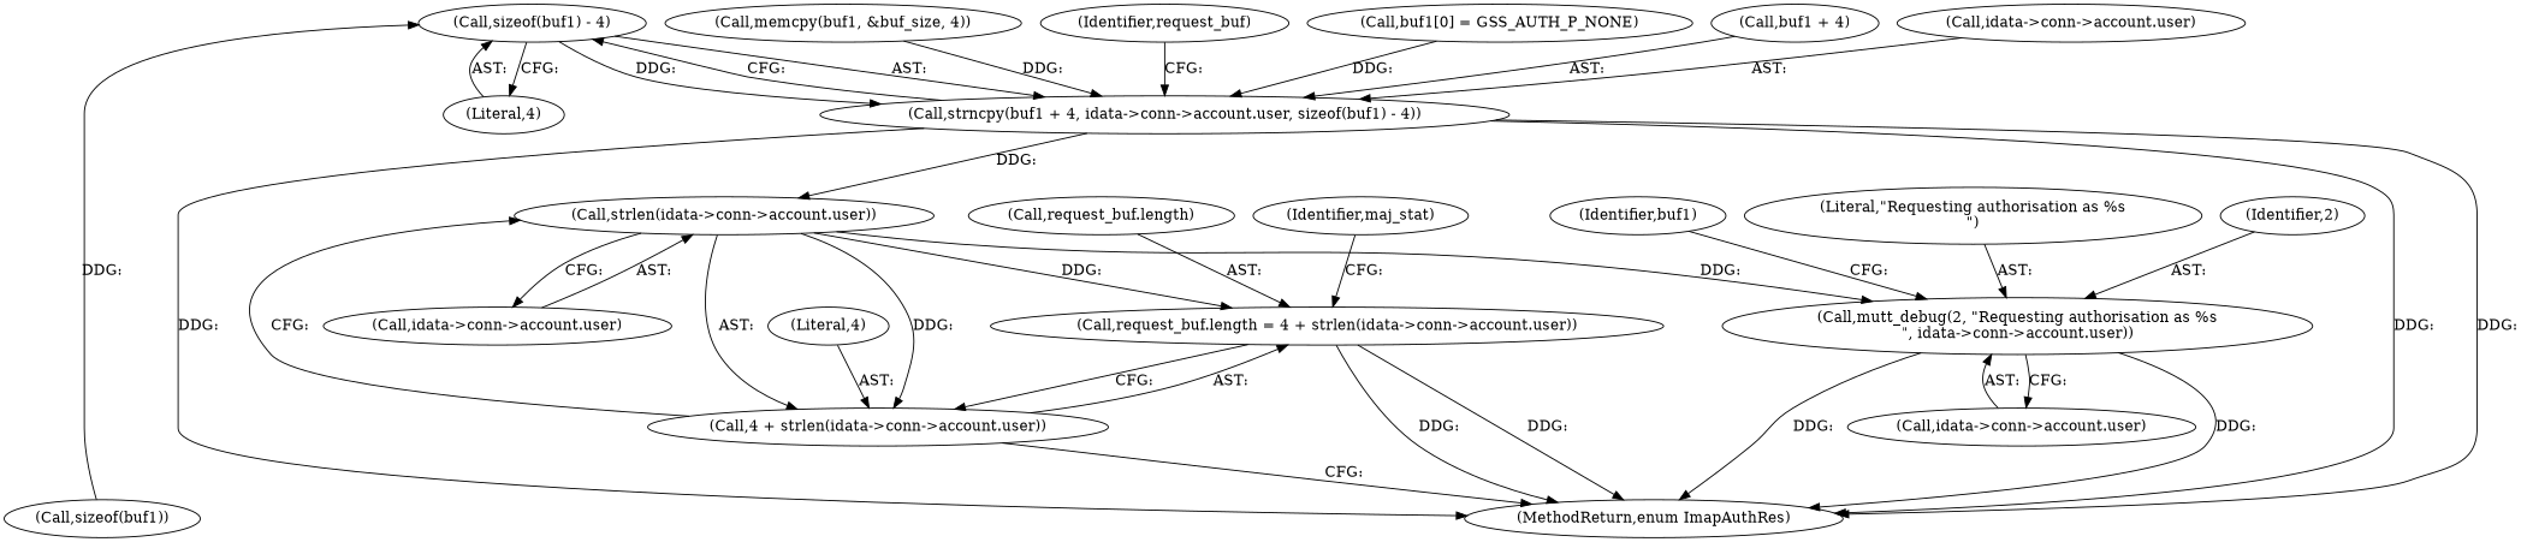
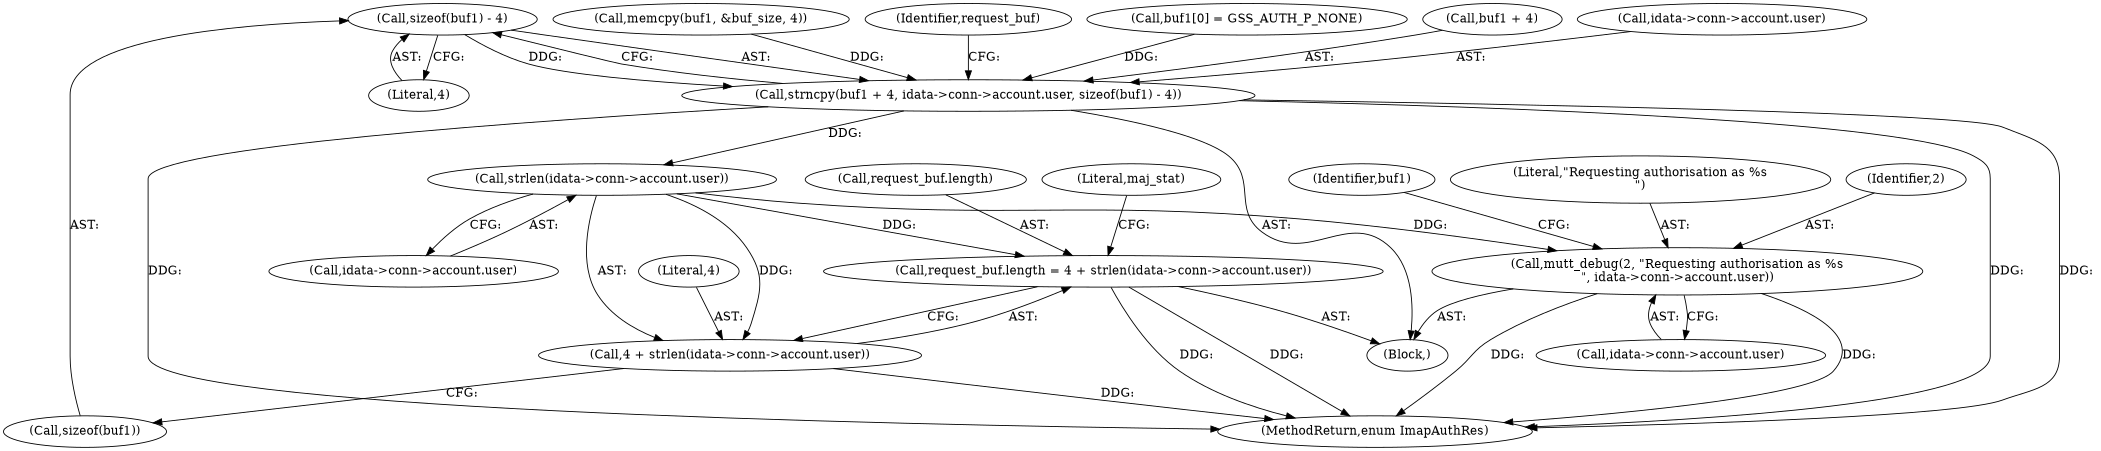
  digraph {
    n1 [label="(Call,sizeof(buf1) - 4)"]
    n2 [label="(Call,strncpy(buf1 + 4, idata->conn->account.user, sizeof(buf1) - 4))"]
    n3 [label="(Literal,4)"]
    n4 [label="(Call,strlen(idata->conn->account.user))"]
+   n5 [label="(Block,)"]
    n6 [label="(MethodReturn,enum ImapAuthRes)"]
    n7 [label="(Call,request_buf.length = 4 + strlen(idata->conn->account.user))"]
    n8 [label="(Call,4 + strlen(idata->conn->account.user))"]
    n9 [label="(Call,mutt_debug(2, \"Requesting authorisation as %s\n\", idata->conn->account.user))"]
    n10 [label="(Call,idata->conn->account.user)"]
    n11 [label="(Call,idata->conn->account.user)"]
    n12 [label="(Call,memcpy(buf1, &buf_size, 4))"]
    n13 [label="(Identifier,request_buf)"]
    n14 [label="(Identifier,buf1)"]
    n15 [label="(Literal,4)"]
    n16 [label="(Call,buf1[0] = GSS_AUTH_P_NONE)"]
    n17 [label="(Literal,\"Requesting authorisation as %s\n\")"]
    n18 [label="(Call,buf1 + 4)"]
    n19 [label="(Call,sizeof(buf1))"]
    n20 [label="(Call,request_buf.length)"]
    n21 [label="(Identifier,2)"]
    n22 [label="(Call,idata->conn->account.user)"]
-   n23 [label="(Identifier,maj_stat)"]
+   n23 [label="(Literal,maj_stat)"]
    n1 -> n2 [label="AST: "]
    n1 -> n2 [label="DDG: "]
    n1 -> n3 [label="CFG: "]
    n2 -> n1 [label="CFG: "]
    n2 -> n4 [label="DDG: "]
+   n2 -> n5 [label="AST: "]
    n2 -> n6 [label="DDG: "]
    n2 -> n6 [label="DDG: "]
    n2 -> n6 [label="DDG: "]
    n3 -> n1 [label="AST: "]
    n4 -> n7 [label="DDG: "]
    n4 -> n8 [label="AST: "]
    n4 -> n8 [label="DDG: "]
    n4 -> n9 [label="DDG: "]
    n4 -> n10 [label="CFG: "]
+   n7 -> n5 [label="AST: "]
    n7 -> n6 [label="DDG: "]
    n7 -> n6 [label="DDG: "]
    n7 -> n8 [label="CFG: "]
-   n8 -> n4 [label="CFG: "]
-   n8 -> n6 [label="CFG: "]
+   n8 -> n19 [label="CFG: "]
+   n8 -> n6 [label="DDG: "]
    n8 -> n7 [label="AST: "]
+   n9 -> n5 [label="AST: "]
    n9 -> n6 [label="DDG: "]
    n9 -> n6 [label="DDG: "]
    n9 -> n11 [label="CFG: "]
    n10 -> n4 [label="AST: "]
    n11 -> n9 [label="AST: "]
    n12 -> n2 [label="DDG: "]
    n13 -> n2 [label="CFG: "]
    n14 -> n9 [label="CFG: "]
    n15 -> n8 [label="AST: "]
    n16 -> n2 [label="DDG: "]
    n17 -> n9 [label="AST: "]
    n18 -> n2 [label="AST: "]
-   n19 -> n1 [label="DDG: "]
+   n19 -> n1 [label="AST: "]
    n20 -> n7 [label="AST: "]
    n21 -> n9 [label="AST: "]
    n22 -> n2 [label="AST: "]
    n23 -> n7 [label="CFG: "]
  }
